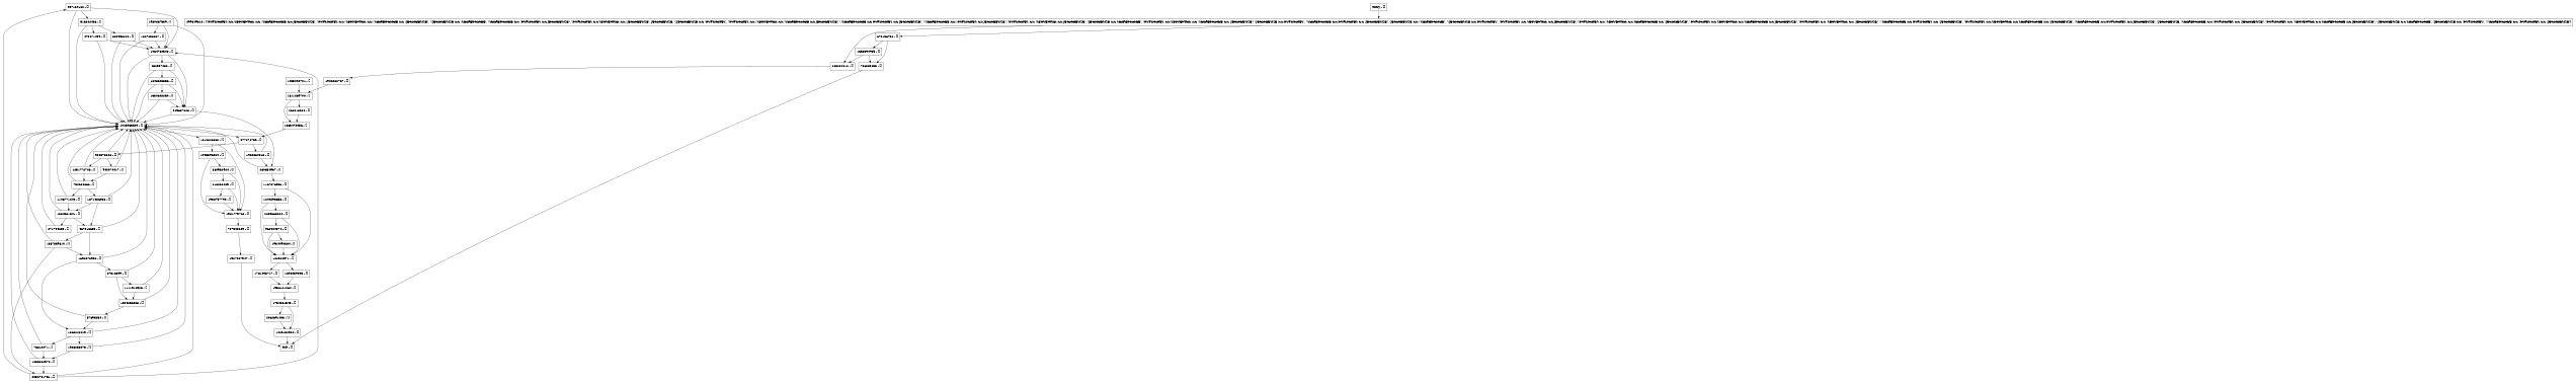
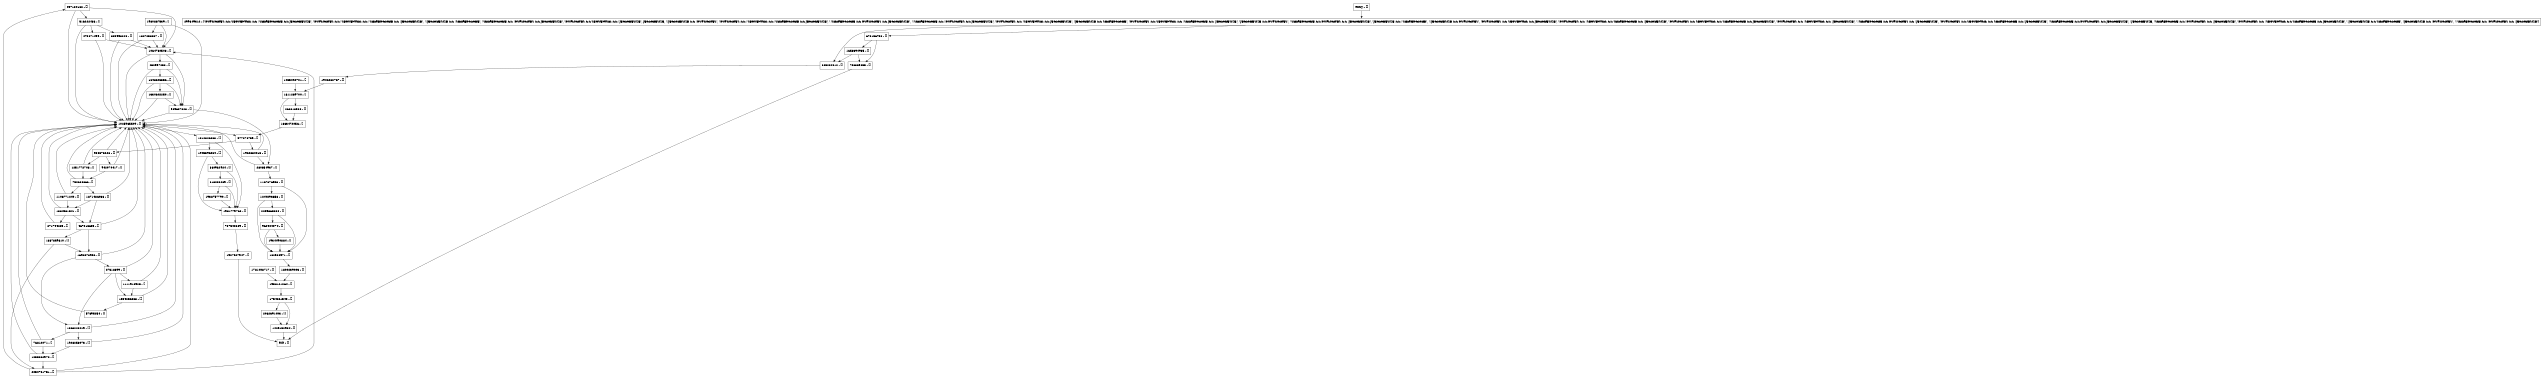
  digraph {
    node [shape=record]
    n1 [label="457124162 - []"]
    n2 [label="1064760508 - []"]
    n3 [label="1025965509 - []"]
    n4 [label="516222486 - []"]
    n5 [label="989637328 - []"]
    n6 [label="430997258 - []"]
    n7 [label="1312826888 - []"]
    n8 [label="577278759 - []"]
    n9 [label="475871499 - []"]
    n10 [label="335998248 - []"]
    n11 [label="1330642250 - []"]
    n12 [label="280654937 - []"]
    n13 [label="1106771240 - []"]
    n14 [label="1334531541 - []"]
    n15 [label="271794285 - []"]
    n16 [label="467013635 - []"]
    n17 [label="1931779760 - []"]
    n18 [label="787540689 - []"]
    n19 [label="1907527947 - []"]
    n20 [label="1887859810 - []"]
    n21 [label="1698078956 - []"]
    n22 [label="670156753 - []"]
    n23 [label="758369855 - []"]
    n24 [label="1653394935 - []"]
    n25 [label="exit - []"]
    n26 [label="685204812 - []"]
    n27 [label="1363223419 - []"]
    n28 [label="76812071 - []"]
    n29 [label="1928258073 - []"]
    n30 [label="1055362970 - []"]
    n31 [label="1943396064 - []"]
    n32 [label="860932924 - []"]
    n33 [label="1167676953 - []"]
    n34 [label="57695254 - []"]
    n35 [label="1648646356 - []"]
    n36 [label="613008289 - []"]
    n37 [label="1938757790 - []"]
    n38 [label="1980867539 - []"]
    n39 [label="1327253337 - []"]
    n40 [label="938378226 - []"]
    n41 [label="942070417 - []"]
    n42 [label="1251772708 - []"]
    n43 [label="750680866 - []"]
    n44 [label="1871486036 - []"]
    n45 [label="2062691403 - []"]
    n46 [label="1409152934 - []"]
    n47 [label="299649312 - [(DUPLICATES && SEQUENTIAL && !SHAREDCACHE && JECACHESIZE), (DUPLICATES && !SEQUENTIAL && !SHAREDCACHE && !JECACHESIZE), (!JECACHESIZE && !SHAREDCACHE), (SHAREDCACHE && !DUPLICATES && JECACHESIZE), (DUPLICATES && SEQUENTIAL && !JECACHESIZE), JECACHESIZE, (!JECACHESIZE && !DUPLICATES), (DUPLICATES && !SEQUENTIAL && !SHAREDCACHE && JECACHESIZE), (!SHAREDCACHE && DUPLICATES && JECACHESIZE), (!SHAREDCACHE && !DUPLICATES && JECACHESIZE), (DUPLICATES && !SEQUENTIAL && JECACHESIZE), (JECACHESIZE && SHAREDCACHE), (DUPLICATES && SEQUENTIAL && !SHAREDCACHE && !JECACHESIZE), (JECACHESIZE && DUPLICATES), (SHAREDCACHE && DUPLICATES && !JECACHESIZE), (JECACHESIZE && !SHAREDCACHE), (!JECACHESIZE && DUPLICATES), (DUPLICATES && SEQUENTIAL && JECACHESIZE), (DUPLICATES && !SEQUENTIAL && SHAREDCACHE && !JECACHESIZE), (DUPLICATES && SEQUENTIAL && SHAREDCACHE && JECACHESIZE), (DUPLICATES && !SEQUENTIAL && !JECACHESIZE), (!SHAREDCACHE && DUPLICATES && !JECACHESIZE), (DUPLICATES && SEQUENTIAL && SHAREDCACHE && !JECACHESIZE), (SHAREDCACHE && DUPLICATES && JECACHESIZE), !JECACHESIZE, (SHAREDCACHE && !DUPLICATES && !JECACHESIZE), (DUPLICATES && !SEQUENTIAL && SHAREDCACHE && JECACHESIZE), (!JECACHESIZE && SHAREDCACHE), (JECACHESIZE && !DUPLICATES), (!SHAREDCACHE && !DUPLICATES && !JECACHESIZE)]"]
    n48 [label="1902262767 - []"]
    n49 [label="182980971 - []"]
    n50 [label="1781408717 - []"]
    n51 [label="1800239003 - []"]
    n52 [label="1958121064 - []"]
    n53 [label="entry - []"]
    n54 [label="1934490884 - []"]
    n55 [label="2050781751 - []"]
    n56 [label="27318399 - []"]
    n57 [label="1863472056 - []"]
    n58 [label="1922880013 - []"]
    n59 [label="1811269700 - []"]
    n60 [label="1485092701 - []"]
    n61 [label="266318580 - []"]
    n62 [label="1111918925 - []"]
    n63 [label="1534256888 - []"]
    n64 [label="2059365304 - []"]
    n65 [label="962904074 - []"]
    n66 [label="1754261543 - []"]
    n67 [label="1244293658 - []"]
    n1 -> n2
    n1 -> n3
    n1 -> n4
    n2 -> n3
    n2 -> n5
    n2 -> n6
    n3 -> n3
    n3 -> n7
    n3 -> n8
    n4 -> n3
    n4 -> n9
    n4 -> n10
    n5 -> n3
    n5 -> n12
    n6 -> n3
    n6 -> n5
    n6 -> n35
    n7 -> n17
    n7 -> n31
    n8 -> n40
    n8 -> n58
    n9 -> n2
    n9 -> n3
    n10 -> n2
    n10 -> n3
    n11 -> n3
    n11 -> n5
    n12 -> n3
    n12 -> n33
    n13 -> n3
    n13 -> n14
    n14 -> n3
    n14 -> n15
    n14 -> n16
    n15 -> n3
    n16 -> n3
    n16 -> n20
    n16 -> n21
    n17 -> n18
    n18 -> n19
    n19 -> n25
-   n20 -> n3
    n20 -> n21
    n20 -> n55
    n21 -> n3
    n21 -> n27
    n21 -> n56
    n22 -> n23
    n22 -> n24
    n23 -> n25
    n24 -> n23
    n24 -> n26
    n26 -> n48
    n27 -> n3
    n27 -> n28
    n27 -> n29
    n28 -> n3
    n28 -> n30
    n29 -> n3
    n29 -> n30
    n30 -> n3
    n30 -> n55
    n31 -> n17
    n31 -> n32
    n32 -> n17
    n32 -> n36
    n33 -> n49
    n33 -> n67
    n34 -> n3
-   n34 -> n27
+   n56 -> n27
    n35 -> n3
    n35 -> n5
    n35 -> n11
    n36 -> n17
    n36 -> n37
    n37 -> n17
    n38 -> n2
    n38 -> n3
    n38 -> n39
    n39 -> n2
    n39 -> n3
    n40 -> n3
    n40 -> n41
    n40 -> n42
    n41 -> n3
    n41 -> n43
    n42 -> n3
    n42 -> n43
    n43 -> n3
    n43 -> n13
    n43 -> n44
    n44 -> n3
    n44 -> n14
    n44 -> n16
    n45 -> n46
    n46 -> n25
    n47 -> n22
    n47 -> n26
    n48 -> n59
-   n49 -> n50
    n49 -> n51
    n50 -> n52
    n51 -> n52
    n52 -> n66
    n53 -> n47
    n54 -> n49
    n55 -> n1
    n55 -> n2
    n55 -> n3
    n56 -> n3
    n56 -> n62
    n56 -> n63
    n57 -> n8
    n58 -> n3
    n58 -> n12
    n59 -> n57
    n59 -> n61
    n60 -> n59
    n61 -> n57
    n62 -> n3
    n62 -> n63
    n63 -> n3
    n63 -> n34
    n64 -> n49
    n64 -> n65
    n65 -> n49
    n65 -> n54
    n66 -> n45
    n66 -> n46
    n67 -> n49
    n67 -> n64
  }
